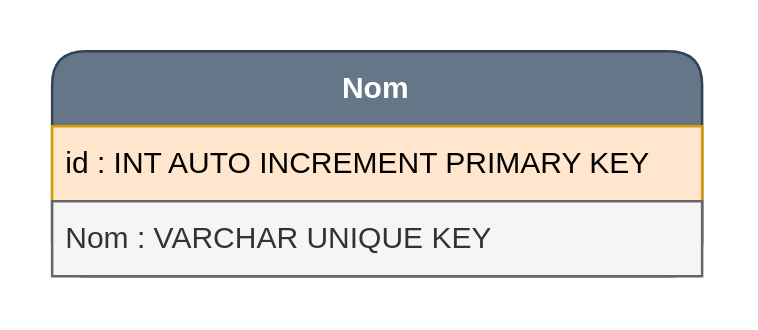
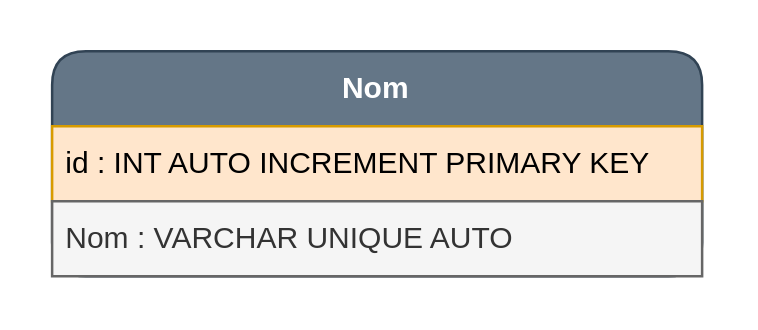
  <mxCell id="0" />
  <mxCell id="1" parent="0" />
  <mxCell id="2" value="&lt;b&gt;Nom&lt;/b&gt;" style="swimlane;fontStyle=0;childLayout=stackLayout;horizontal=1;startSize=30;horizontalStack=0;resizeParent=1;resizeParentMax=0;resizeLast=0;collapsible=1;marginBottom=0;whiteSpace=wrap;html=1;rounded=1;fillColor=#647687;fontColor=#ffffff;strokeColor=#314354;" vertex="1" parent="1"><mxGeometry x="20.25" y="20" width="260" height="90" as="geometry" /></mxCell>
  <mxCell id="3" value="id : INT AUTO INCREMENT PRIMARY KEY" style="text;strokeColor=#d79b00;fillColor=#ffe6cc;align=left;verticalAlign=middle;spacingLeft=4;spacingRight=4;overflow=hidden;points=[[0,0.5],[1,0.5]];portConstraint=eastwest;rotatable=0;whiteSpace=wrap;html=1;" vertex="1" parent="2"><mxGeometry y="30" width="260" height="30" as="geometry" /></mxCell>
- <mxCell id="4" value="Nom : VARCHAR UNIQUE KEY" style="text;strokeColor=#666666;fillColor=#f5f5f5;align=left;verticalAlign=middle;spacingLeft=4;spacingRight=4;overflow=hidden;points=[[0,0.5],[1,0.5]];portConstraint=eastwest;rotatable=0;whiteSpace=wrap;html=1;fontColor=#333333;" vertex="1" parent="2"><mxGeometry y="60" width="260" height="30" as="geometry" /></mxCell>
+ <mxCell id="4" value="Nom : VARCHAR UNIQUE AUTO" style="text;strokeColor=#666666;fillColor=#f5f5f5;align=left;verticalAlign=middle;spacingLeft=4;spacingRight=4;overflow=hidden;points=[[0,0.5],[1,0.5]];portConstraint=eastwest;rotatable=0;whiteSpace=wrap;html=1;fontColor=#333333;" vertex="1" parent="2"><mxGeometry y="60" width="260" height="30" as="geometry" /></mxCell>
